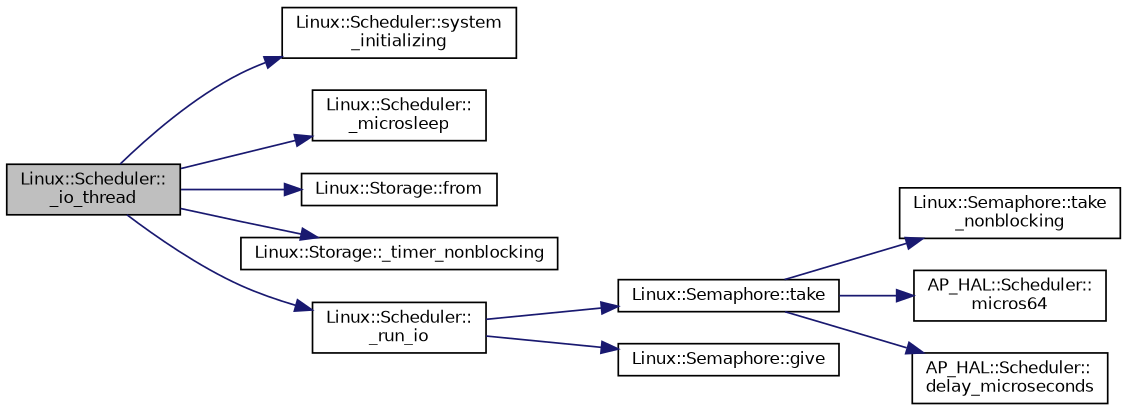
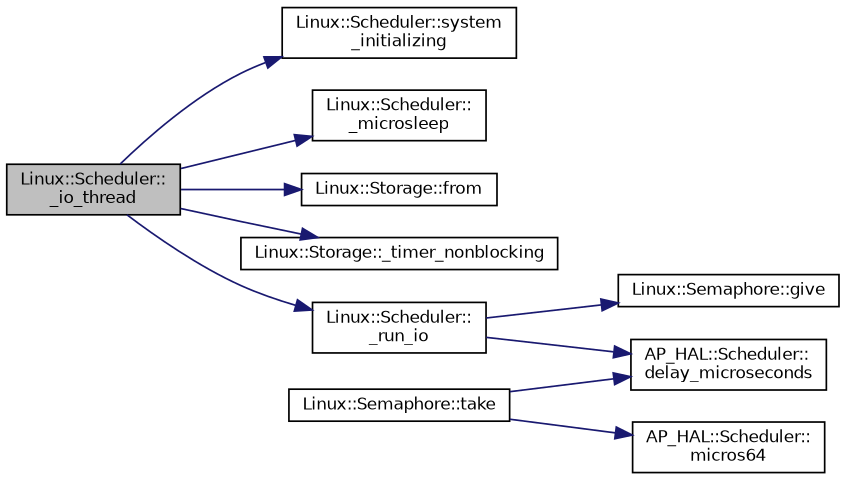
  digraph {
    rankdir=LR
    node [color=black fillcolor=white fontname=Helvetica fontsize=10 shape=record style=filled]
    edge [color=midnightblue fontname=Helvetica fontsize=10 labelfontname=Helvetica labelfontsize=10 style=solid]
    n1 [fillcolor=grey75 fontcolor=black height=0.2 label="Linux::Scheduler::\l_io_thread" width=0.4]
    n2 [height=0.2 label="Linux::Scheduler::system\l_initializing" width=0.4]
    n3 [height=0.2 label="Linux::Scheduler::\l_microsleep" width=0.4]
    n4 [height=0.2 label="Linux::Storage::from" width=0.4]
    n5 [height=0.2 label="Linux::Storage::_timer_nonblocking" width=0.4]
    n6 [height=0.2 label="Linux::Scheduler::\l_run_io" width=0.4]
    n7 [height=0.2 label="Linux::Semaphore::take" width=0.4]
    n8 [height=0.2 label="Linux::Semaphore::give" width=0.4]
-   n9 [height=0.2 label="Linux::Semaphore::take\l_nonblocking" width=0.4]
    n10 [height=0.2 label="AP_HAL::Scheduler::\lmicros64" width=0.4]
    n11 [height=0.2 label="AP_HAL::Scheduler::\ldelay_microseconds" width=0.4]
    n1 -> n2
    n1 -> n3
    n1 -> n4
    n1 -> n5
    n1 -> n6
-   n6 -> n7
+   n6 -> n11
    n6 -> n8
-   n7 -> n9
    n7 -> n10
    n7 -> n11
  }
